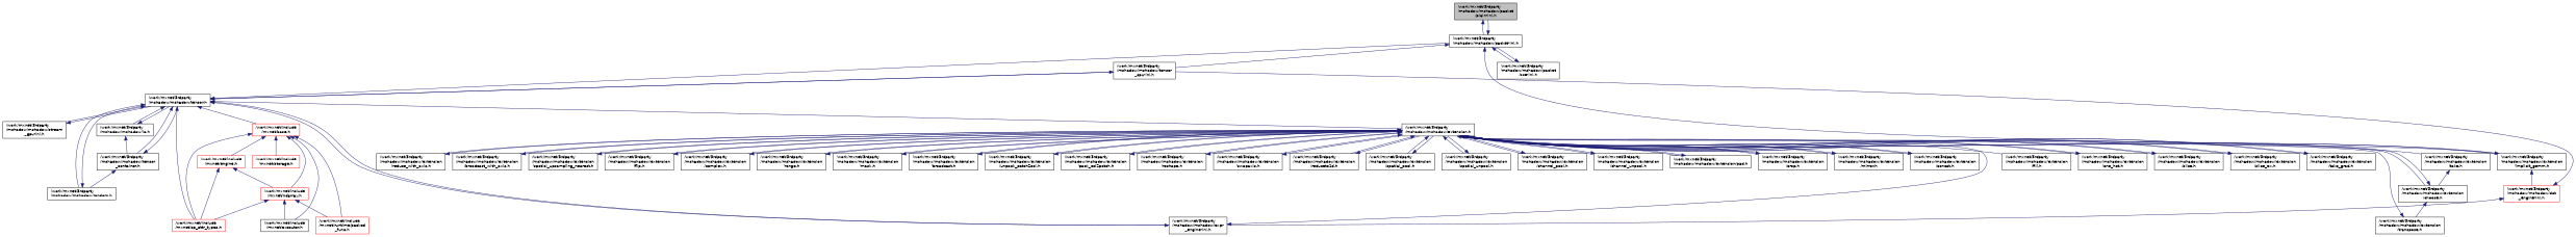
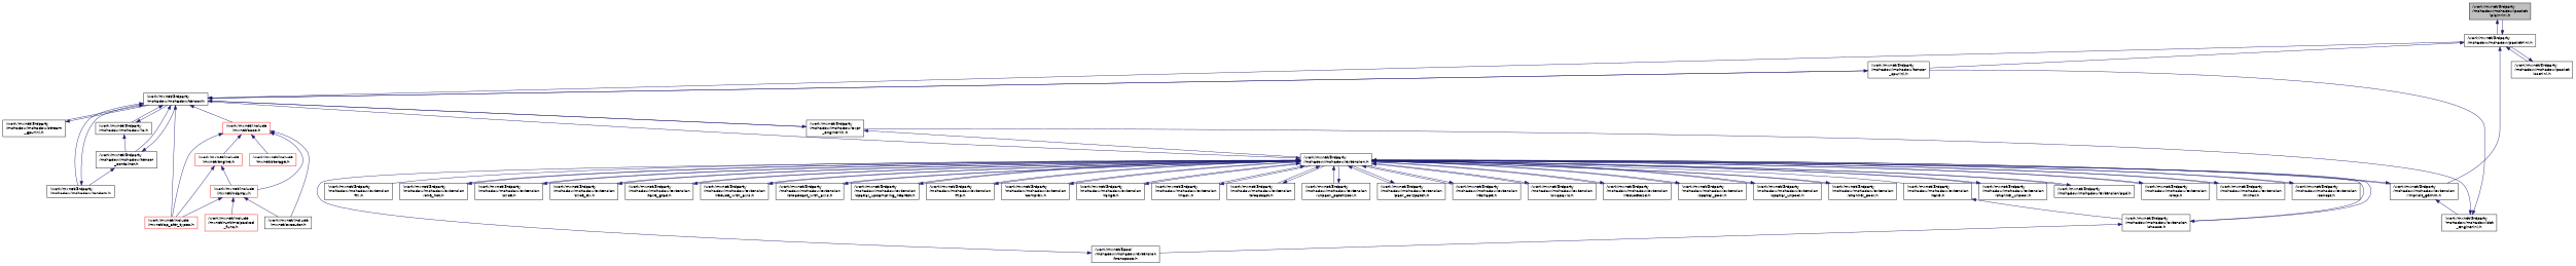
  digraph {
    node [color=black fillcolor=white fontname=Helvetica fontsize=10 shape=record style=filled]
    edge [color=midnightblue dir=back fontname=Helvetica fontsize=10 labelfontname=Helvetica labelfontsize=10 style=solid]
    n1 [fillcolor=grey75 fontcolor=black height=0.2 label="/work/mxnet/3rdparty\l/mshadow/mshadow/packet\l/plain-inl.h" width=0.4]
    n2 [height=0.2 label="/work/mxnet/3rdparty\l/mshadow/mshadow/packet-inl.h" width=0.4]
    n3 [height=0.2 label="/work/mxnet/3rdparty\l/mshadow/mshadow/tensor\l_cpu-inl.h" width=0.4]
    n4 [height=0.2 label="/work/mxnet/3rdparty\l/mshadow/mshadow/extension\l/implicit_gemm.h" width=0.4]
    n5 [height=0.2 label="/work/mxnet/3rdparty\l/mshadow/mshadow/packet\l/sse-inl.h" width=0.4]
    n6 [height=0.2 label="/work/mxnet/3rdparty\l/mshadow/mshadow/tensor.h" width=0.4]
    n7 [height=0.2 label="/work/mxnet/3rdparty\l/mshadow/mshadow/extension.h" width=0.4]
-   n8 [color=red height=0.2 label="/work/mxnet/3rdparty\l/mshadow/mshadow/dot\l_engine-inl.h" width=0.4]
+   n8 [height=0.2 label="/work/mxnet/3rdparty\l/mshadow/mshadow/dot\l_engine-inl.h" width=0.4]
    n9 [height=0.2 label="/work/mxnet/3rdparty\l/mshadow/mshadow/expr\l_engine-inl.h" width=0.4]
    n10 [height=0.2 label="/work/mxnet/3rdparty\l/mshadow/mshadow/stream\l_gpu-inl.h" width=0.4]
    n11 [height=0.2 label="/work/mxnet/3rdparty\l/mshadow/mshadow/io.h" width=0.4]
    n12 [height=0.2 label="/work/mxnet/3rdparty\l/mshadow/mshadow/tensor\l_container.h" width=0.4]
    n13 [height=0.2 label="/work/mxnet/3rdparty\l/mshadow/mshadow/random.h" width=0.4]
    n14 [color=red height=0.2 label="/work/mxnet/include\l/mxnet/base.h" width=0.4]
    n15 [color=red height=0.2 label="/work/mxnet/include\l/mxnet/op_attr_types.h" width=0.4]
    n16 [color=red height=0.2 label="/work/mxnet/include\l/mxnet/runtime/packed\l_func.h" width=0.4]
    n17 [color=red height=0.2 label="/work/mxnet/include\l/mxnet/engine.h" width=0.4]
    n18 [color=red height=0.2 label="/work/mxnet/include\l/mxnet/ndarray.h" width=0.4]
    n19 [height=0.2 label="/work/mxnet/include\l/mxnet/executor.h" width=0.4]
    n20 [color=red height=0.2 label="/work/mxnet/include\l/mxnet/storage.h" width=0.4]
    n21 [height=0.2 label="/work/mxnet/3rdparty\l/mshadow/mshadow/extension\l/broadcast.h" width=0.4]
    n22 [height=0.2 label="/work/mxnet/3rdparty\l/mshadow/mshadow/extension\l/unpack_patch2col.h" width=0.4]
    n23 [height=0.2 label="/work/mxnet/3rdparty\l/mshadow/mshadow/extension\l/pack_col2patch.h" width=0.4]
    n24 [height=0.2 label="/work/mxnet/3rdparty\l/mshadow/mshadow/extension\l/reshape.h" width=0.4]
    n25 [height=0.2 label="/work/mxnet/3rdparty\l/mshadow/mshadow/extension\l/swapaxis.h" width=0.4]
    n26 [height=0.2 label="/work/mxnet/3rdparty\l/mshadow/mshadow/extension\l/reduceto1d.h" width=0.4]
    n27 [height=0.2 label="/work/mxnet/3rdparty\l/mshadow/mshadow/extension\l/spatial_pool.h" width=0.4]
    n28 [height=0.2 label="/work/mxnet/3rdparty\l/mshadow/mshadow/extension\l/spatial_unpool.h" width=0.4]
    n29 [height=0.2 label="/work/mxnet/3rdparty\l/mshadow/mshadow/extension\l/channel_pool.h" width=0.4]
    n30 [height=0.2 label="/work/mxnet/3rdparty\l/mshadow/mshadow/extension\l/channel_unpool.h" width=0.4]
    n31 [height=0.2 label="/work/mxnet/3rdparty\l/mshadow/mshadow/extension/pad.h" width=0.4]
    n32 [height=0.2 label="/work/mxnet/3rdparty\l/mshadow/mshadow/extension\l/crop.h" width=0.4]
    n33 [height=0.2 label="/work/mxnet/3rdparty\l/mshadow/mshadow/extension\l/mirror.h" width=0.4]
    n34 [height=0.2 label="/work/mxnet/3rdparty\l/mshadow/mshadow/extension\l/concat.h" width=0.4]
    n35 [height=0.2 label="/work/mxnet/3rdparty\l/mshadow/mshadow/extension\l/choose.h" width=0.4]
    n36 [height=0.2 label="/work/mxnet/3rdparty\l/mshadow/mshadow/extension\l/fill.h" width=0.4]
    n37 [height=0.2 label="/work/mxnet/3rdparty\l/mshadow/mshadow/extension\l/one_hot.h" width=0.4]
    n38 [height=0.2 label="/work/mxnet/3rdparty\l/mshadow/mshadow/extension\l/slice.h" width=0.4]
    n39 [height=0.2 label="/work/mxnet/3rdparty\l/mshadow/mshadow/extension\l/slice_ex.h" width=0.4]
    n40 [height=0.2 label="/work/mxnet/3rdparty\l/mshadow/mshadow/extension\l/take.h" width=0.4]
    n41 [height=0.2 label="/work/mxnet/3rdparty\l/mshadow/mshadow/extension\l/take_grad.h" width=0.4]
    n42 [height=0.2 label="/work/mxnet/3rdparty\l/mshadow/mshadow/extension\l/reduce_with_axis.h" width=0.4]
    n43 [height=0.2 label="/work/mxnet/3rdparty\l/mshadow/mshadow/extension\l/broadcast_with_axis.h" width=0.4]
    n44 [height=0.2 label="/work/mxnet/3rdparty\l/mshadow/mshadow/extension\l/spatial_upsampling_nearest.h" width=0.4]
    n45 [height=0.2 label="/work/mxnet/3rdparty\l/mshadow/mshadow/extension\l/flip.h" width=0.4]
    n46 [height=0.2 label="/work/mxnet/3rdparty\l/mshadow/mshadow/extension\l/complex.h" width=0.4]
    n47 [height=0.2 label="/work/mxnet/3rdparty\l/mshadow/mshadow/extension\l/range.h" width=0.4]
    n48 [height=0.2 label="/work/mxnet/3rdparty\l/mshadow/mshadow/extension\l/mask.h" width=0.4]
-   n49 [height=0.2 label="/work/mxnet/3rdparty\l/mshadow/mshadow/extension\l/transpose.h" width=0.4]
+   n49 [height=0.2 label="/work/mxnet/3pool\l/mshadow/mshadow/extension\l/transpose.h" width=0.4]
    n1 -> n2
    n2 -> n1
    n2 -> n3
    n2 -> n4
    n2 -> n5
    n3 -> n6
    n4 -> n7
    n4 -> n8
    n5 -> n2
    n6 -> n2
    n6 -> n3
    n6 -> n9
    n6 -> n10
    n6 -> n11
    n6 -> n12
    n6 -> n13
    n6 -> n14
    n6 -> n15
    n7 -> n4
-   n6 -> n7
+   n7 -> n6
    n7 -> n21
    n7 -> n22
    n7 -> n23
    n7 -> n24
    n7 -> n25
    n7 -> n26
    n7 -> n27
    n7 -> n28
    n7 -> n29
    n7 -> n30
    n7 -> n31
    n7 -> n32
    n7 -> n33
    n7 -> n34
    n7 -> n35
    n7 -> n36
    n7 -> n37
    n7 -> n38
    n7 -> n39
    n7 -> n40
    n7 -> n41
    n7 -> n42
    n7 -> n43
    n7 -> n44
    n7 -> n45
    n7 -> n46
    n7 -> n47
    n7 -> n48
    n8 -> n3
    n8 -> n9
    n9 -> n6
    n9 -> n7
    n10 -> n6
    n11 -> n6
    n11 -> n12
    n12 -> n6
    n12 -> n13
    n13 -> n6
    n14 -> n15
-   n14 -> n16
    n14 -> n17
    n14 -> n18
    n14 -> n19
    n14 -> n20
    n17 -> n15
    n17 -> n18
    n18 -> n15
    n18 -> n16
    n18 -> n19
    n21 -> n7
    n22 -> n7
    n23 -> n7
    n24 -> n7
    n25 -> n7
    n26 -> n7
    n27 -> n7
    n28 -> n7
    n29 -> n7
    n30 -> n7
    n31 -> n7
    n32 -> n7
    n33 -> n7
    n34 -> n7
    n35 -> n7
    n35 -> n49
    n37 -> n7
    n38 -> n7
    n39 -> n7
    n40 -> n35
    n41 -> n7
    n42 -> n7
    n43 -> n7
    n44 -> n7
    n45 -> n7
    n46 -> n7
    n47 -> n7
    n48 -> n7
    n49 -> n7
  }
